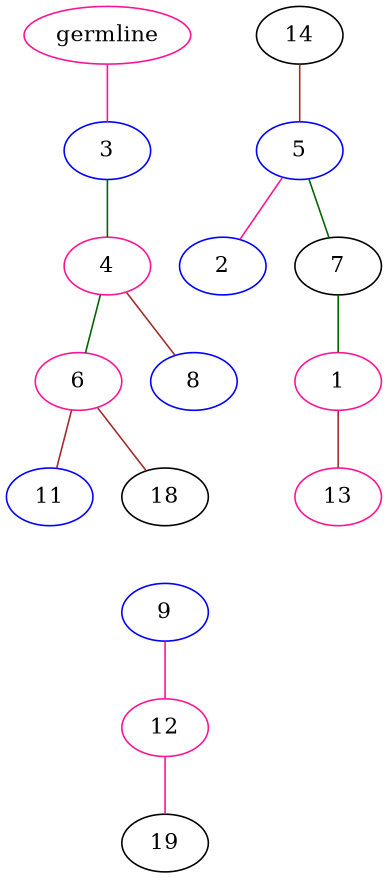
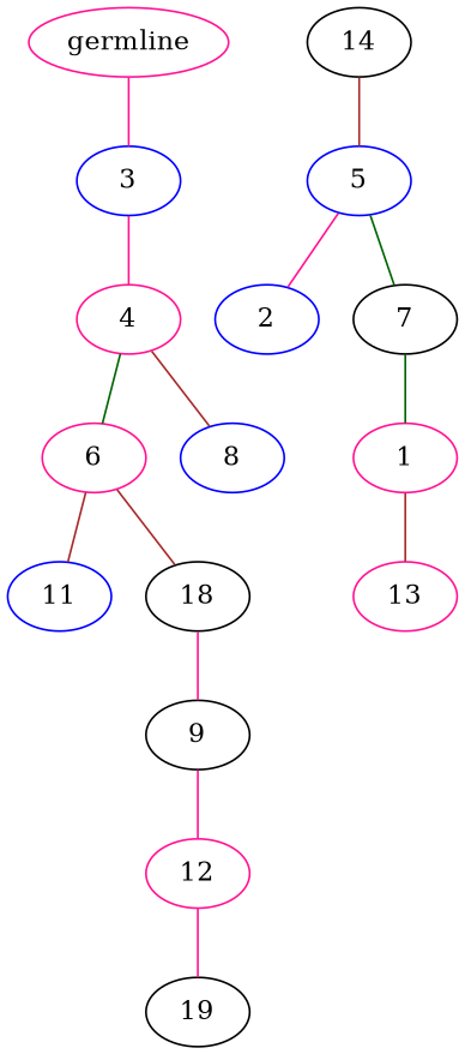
  graph {
    node [color=deeppink]
    edge [color=deeppink]
    n1 [label=germline]
    n2 [color=blue label=3]
    n3 [label=4]
    n4 [label=6]
    n5 [color=blue label=8]
    n6 [color=blue label=11]
    n7 [color=black label=18]
-   n8 [color=blue label=9]
+   n8 [color=black label=9]
    n9 [color=black label=14]
    n10 [color=blue label=5]
    n11 [color=blue label=2]
    n12 [color=black label=7]
    n13 [label=1]
    n14 [label=13]
    n15 [label=12]
    n16 [color=black label=19]
    n1 -- n2
-   n2 -- n3 [color=darkgreen]
+   n2 -- n3
    n3 -- n4 [color=darkgreen]
    n3 -- n5 [color=brown]
    n4 -- n6 [color=brown]
    n4 -- n7 [color=brown]
+   n7 -- n8
    n8 -- n15
    n9 -- n10 [color=brown]
    n10 -- n11
    n10 -- n12 [color=darkgreen]
    n12 -- n13 [color=darkgreen]
    n13 -- n14 [color=brown]
    n15 -- n16
  }
